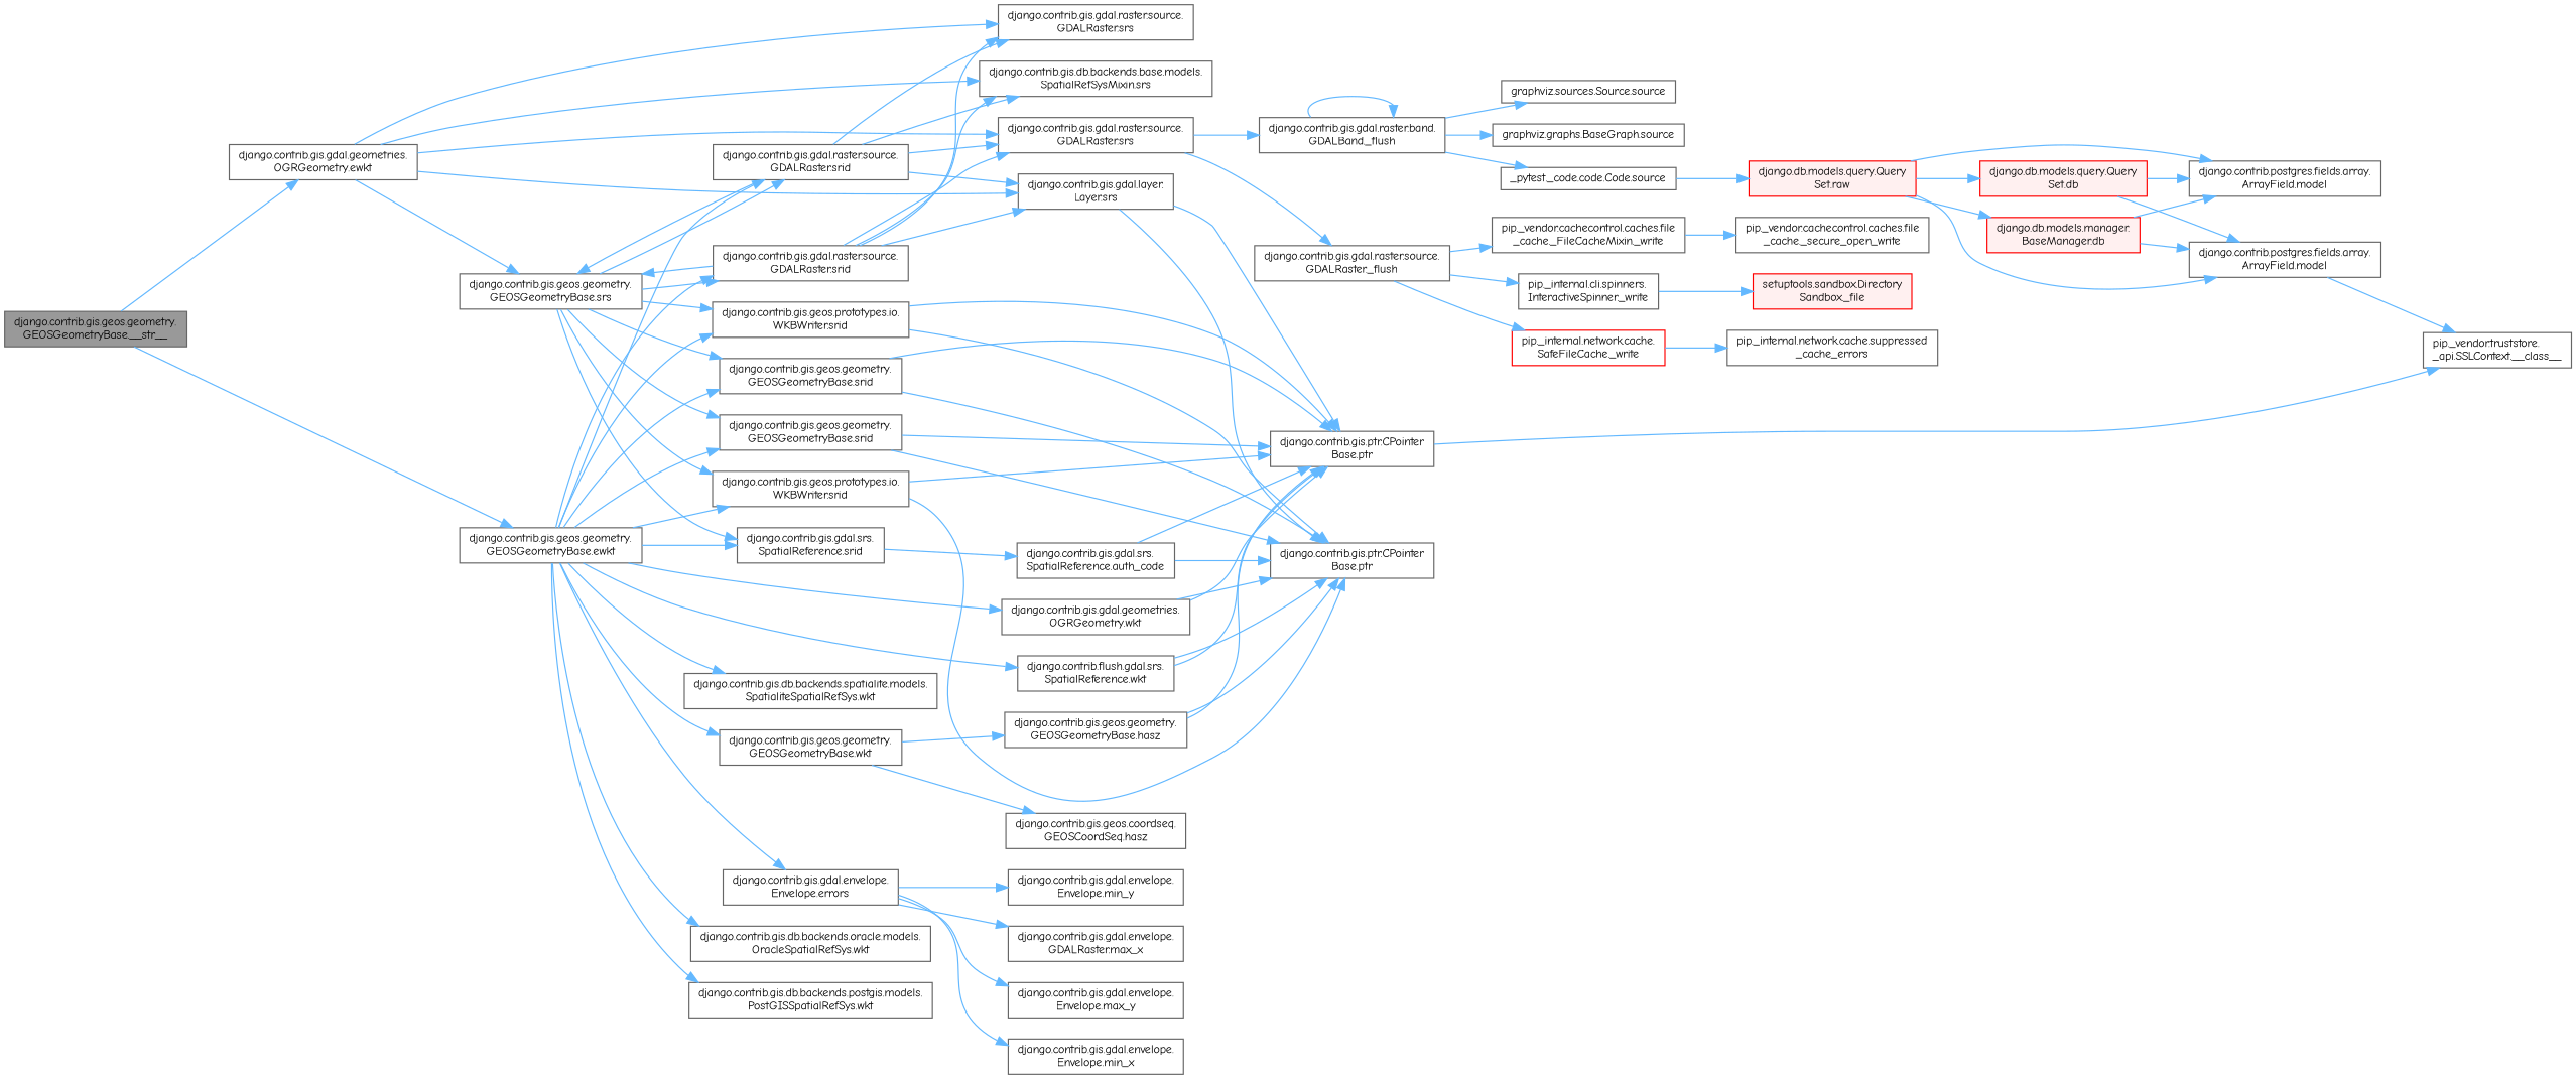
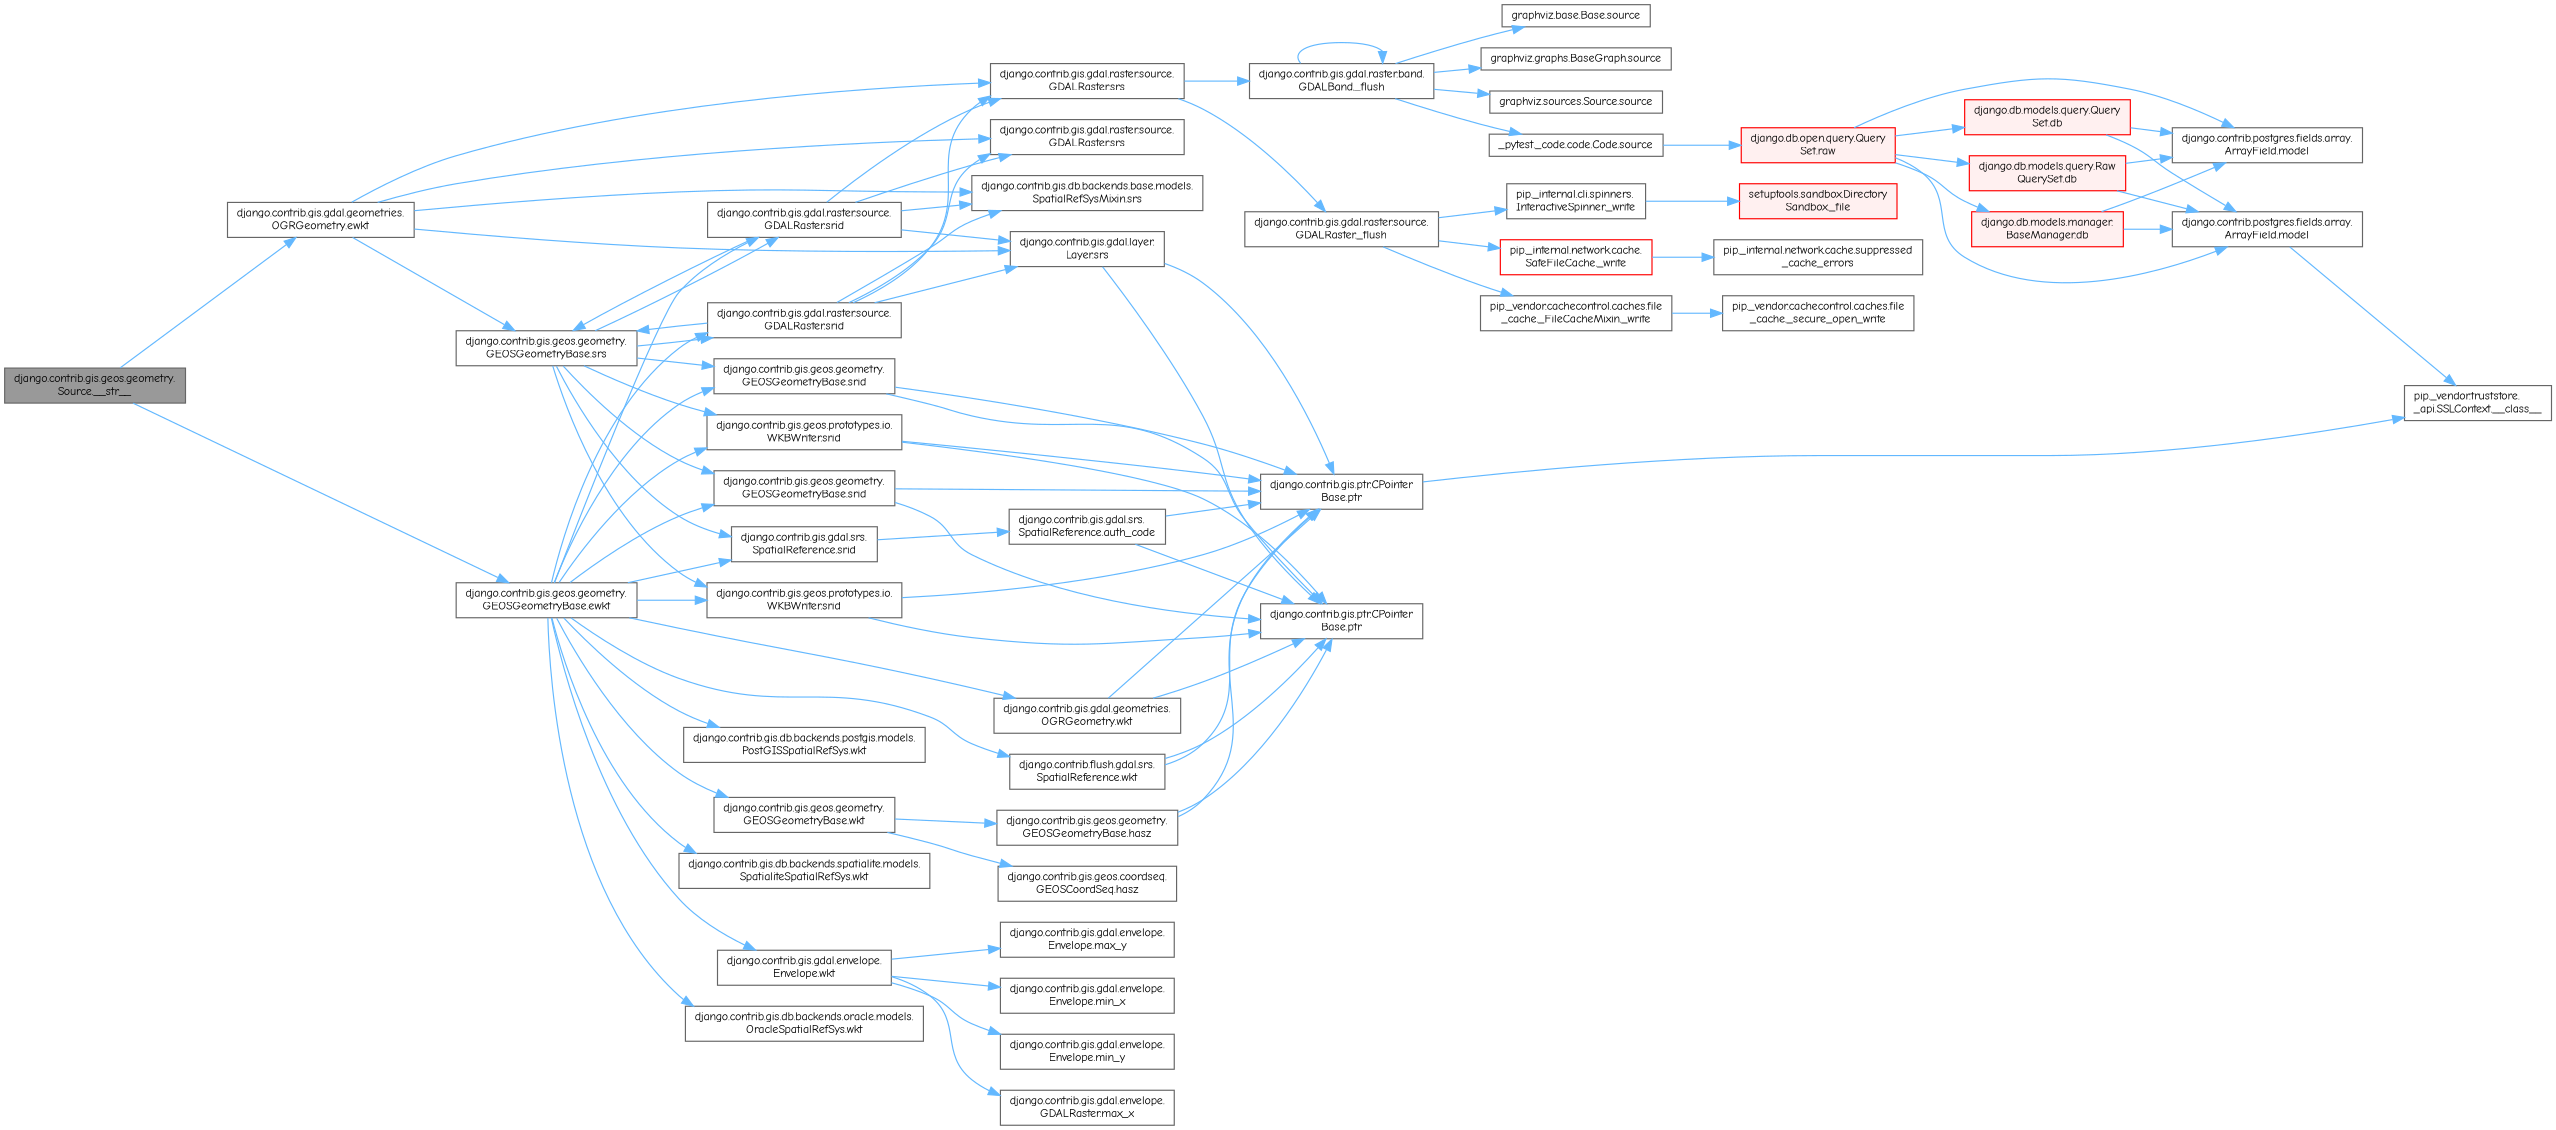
  digraph {
    fontname="Comic Neue"
    rankdir=LR
    node [color=grey40 fillcolor=white fontname="Comic Neue" fontsize=10 shape=box style=filled]
    edge [color=steelblue1 fontname="Comic Neue" fontsize=10 labelfontname=Helvetica labelfontsize=10 style=solid]
-   n1 [color=gray40 fillcolor=grey60 fontcolor=black height=0.2 label="django.contrib.gis.geos.geometry.\lGEOSGeometryBase.__str__" width=0.4]
+   n1 [color=gray40 fillcolor=grey60 fontcolor=black height=0.2 label="django.contrib.gis.geos.geometry.\lSource.__str__" width=0.4]
    n2 [height=0.2 label="django.contrib.gis.gdal.geometries.\lOGRGeometry.ewkt" width=0.4]
    n3 [height=0.2 label="django.contrib.gis.geos.geometry.\lGEOSGeometryBase.ewkt" width=0.4]
    n4 [height=0.2 label="django.contrib.gis.db.backends.base.models.\lSpatialRefSysMixin.srs" width=0.4]
    n5 [height=0.2 label="django.contrib.gis.gdal.layer.\lLayer.srs" width=0.4]
    n6 [height=0.2 label="django.contrib.gis.gdal.raster.source.\lGDALRaster.srs" width=0.4]
    n7 [height=0.2 label="django.contrib.gis.gdal.raster.source.\lGDALRaster.srs" width=0.4]
    n8 [height=0.2 label="django.contrib.gis.geos.geometry.\lGEOSGeometryBase.srs" width=0.4]
    n9 [height=0.2 label="django.contrib.gis.gdal.raster.source.\lGDALRaster.srid" width=0.4]
    n10 [height=0.2 label="django.contrib.gis.gdal.raster.source.\lGDALRaster.srid" width=0.4]
    n11 [height=0.2 label="django.contrib.gis.gdal.srs.\lSpatialReference.srid" width=0.4]
    n12 [height=0.2 label="django.contrib.gis.geos.geometry.\lGEOSGeometryBase.srid" width=0.4]
    n13 [height=0.2 label="django.contrib.gis.geos.geometry.\lGEOSGeometryBase.srid" width=0.4]
    n14 [height=0.2 label="django.contrib.gis.geos.prototypes.io.\lWKBWriter.srid" width=0.4]
    n15 [height=0.2 label="django.contrib.gis.geos.prototypes.io.\lWKBWriter.srid" width=0.4]
    n16 [height=0.2 label="django.contrib.gis.db.backends.oracle.models.\lOracleSpatialRefSys.wkt" width=0.4]
    n17 [height=0.2 label="django.contrib.gis.db.backends.postgis.models.\lPostGISSpatialRefSys.wkt" width=0.4]
    n18 [height=0.2 label="django.contrib.gis.db.backends.spatialite.models.\lSpatialiteSpatialRefSys.wkt" width=0.4]
-   n19 [height=0.2 label="django.contrib.gis.gdal.envelope.\lEnvelope.errors" width=0.4]
+   n19 [height=0.2 label="django.contrib.gis.gdal.envelope.\lEnvelope.wkt" width=0.4]
    n20 [height=0.2 label="django.contrib.gis.gdal.geometries.\lOGRGeometry.wkt" width=0.4]
    n21 [height=0.2 label="django.contrib.flush.gdal.srs.\lSpatialReference.wkt" width=0.4]
    n22 [height=0.2 label="django.contrib.gis.geos.geometry.\lGEOSGeometryBase.wkt" width=0.4]
    n23 [height=0.2 label="django.contrib.gis.ptr.CPointer\lBase.ptr" width=0.4]
    n24 [height=0.2 label="django.contrib.gis.ptr.CPointer\lBase.ptr" width=0.4]
    n25 [height=0.2 label="django.contrib.gis.gdal.raster.band.\lGDALBand._flush" width=0.4]
    n26 [height=0.2 label="django.contrib.gis.gdal.raster.source.\lGDALRaster._flush" width=0.4]
    n27 [height=0.2 label="pip._vendor.truststore.\l_api.SSLContext.__class__" width=0.4]
    n28 [height=0.2 label="_pytest._code.code.Code.source" width=0.4]
+   n29 [height=0.2 label="graphviz.base.Base.source" width=0.4]
    n30 [height=0.2 label="graphviz.graphs.BaseGraph.source" width=0.4]
    n31 [height=0.2 label="graphviz.sources.Source.source" width=0.4]
    n32 [height=0.2 label="pip._internal.cli.spinners.\lInteractiveSpinner._write" width=0.4]
    n33 [color=red height=0.2 label="pip._internal.network.cache.\lSafeFileCache._write" width=0.4]
    n34 [height=0.2 label="pip._vendor.cachecontrol.caches.file\l_cache._FileCacheMixin._write" width=0.4]
-   n35 [color=red fillcolor="#FFF0F0" height=0.2 label="django.db.models.query.Query\lSet.raw" width=0.4]
+   n35 [color=red fillcolor="#FFF0F0" height=0.2 label="django.db.open.query.Query\lSet.raw" width=0.4]
    n36 [color=red fillcolor="#FFF0F0" height=0.2 label="django.db.models.manager.\lBaseManager.db" width=0.4]
    n37 [height=0.2 label="django.contrib.postgres.fields.array.\lArrayField.model" width=0.4]
    n38 [height=0.2 label="django.contrib.postgres.fields.array.\lArrayField.model" width=0.4]
    n39 [color=red fillcolor="#FFF0F0" height=0.2 label="django.db.models.query.Query\lSet.db" width=0.4]
+   n40 [color=red fillcolor="#FFF0F0" height=0.2 label="django.db.models.query.Raw\lQuerySet.db" width=0.4]
    n41 [color=red fillcolor="#FFF0F0" height=0.2 label="setuptools.sandbox.Directory\lSandbox._file" width=0.4]
    n42 [height=0.2 label="pip._internal.network.cache.suppressed\l_cache_errors" width=0.4]
    n43 [height=0.2 label="pip._vendor.cachecontrol.caches.file\l_cache._secure_open_write" width=0.4]
    n44 [height=0.2 label="django.contrib.gis.gdal.srs.\lSpatialReference.auth_code" width=0.4]
    n45 [height=0.2 label="django.contrib.gis.gdal.envelope.\lGDALRaster.max_x" width=0.4]
    n46 [height=0.2 label="django.contrib.gis.gdal.envelope.\lEnvelope.max_y" width=0.4]
    n47 [height=0.2 label="django.contrib.gis.gdal.envelope.\lEnvelope.min_x" width=0.4]
    n48 [height=0.2 label="django.contrib.gis.gdal.envelope.\lEnvelope.min_y" width=0.4]
    n49 [height=0.2 label="django.contrib.gis.geos.coordseq.\lGEOSCoordSeq.hasz" width=0.4]
    n50 [height=0.2 label="django.contrib.gis.geos.geometry.\lGEOSGeometryBase.hasz" width=0.4]
    n1 -> n2
    n1 -> n3
    n2 -> n4
    n2 -> n5
    n2 -> n6
    n2 -> n7
    n2 -> n8
    n3 -> n9
    n3 -> n10
    n3 -> n11
    n3 -> n12
    n3 -> n13
    n3 -> n14
    n3 -> n15
    n3 -> n16
    n3 -> n17
    n3 -> n18
    n3 -> n19
    n3 -> n20
    n3 -> n21
    n3 -> n22
    n5 -> n23
    n5 -> n24
    n7 -> n25
    n7 -> n26
    n8 -> n9
    n8 -> n10
    n8 -> n11
    n8 -> n12
    n8 -> n13
    n8 -> n14
    n8 -> n15
    n9 -> n4
    n9 -> n5
    n9 -> n6
    n9 -> n7
    n9 -> n8
    n10 -> n4
    n10 -> n5
    n10 -> n6
    n10 -> n7
    n10 -> n8
    n11 -> n44
    n12 -> n23
    n12 -> n24
    n13 -> n23
    n13 -> n24
    n14 -> n23
    n14 -> n24
    n15 -> n23
    n15 -> n24
    n19 -> n45
    n19 -> n46
    n19 -> n47
    n19 -> n48
    n20 -> n23
    n20 -> n24
    n21 -> n23
    n21 -> n24
    n22 -> n49
    n22 -> n50
    n23 -> n27
    n25 -> n25
    n25 -> n28
+   n25 -> n29
    n25 -> n30
    n25 -> n31
    n26 -> n32
    n26 -> n33
    n26 -> n34
    n28 -> n35
    n32 -> n41
    n33 -> n42
    n34 -> n43
    n35 -> n36
    n35 -> n37
    n35 -> n38
    n35 -> n39
+   n35 -> n40
    n36 -> n37
    n36 -> n38
    n37 -> n27
    n39 -> n37
    n39 -> n38
+   n40 -> n37
+   n40 -> n38
    n44 -> n23
    n44 -> n24
    n50 -> n23
    n50 -> n24
  }
